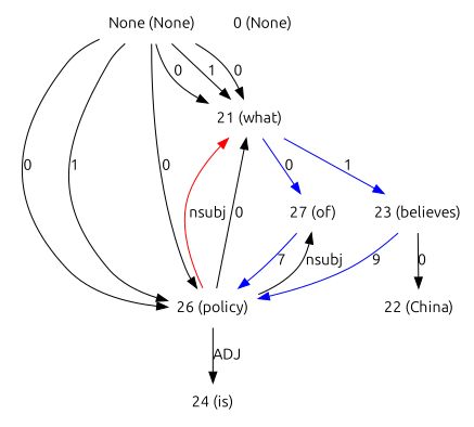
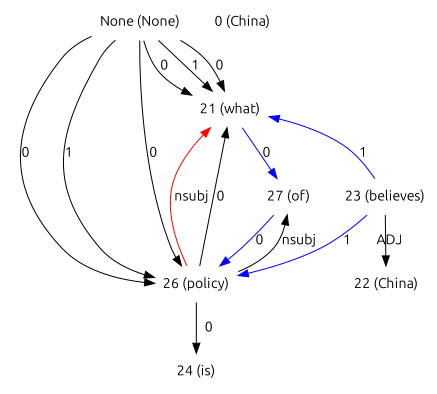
  digraph {
    fontname=Ubuntu
    node [fontname=Ubuntu shape=plaintext]
    edge [dir=forward fontname=Ubuntu]
    n1 [label="None (None)"]
    n2 [label="21 (what)"]
    n3 [label="26 (policy)"]
    n4 [label="27 (of)"]
    n5 [label="24 (is)"]
    n6 [label="23 (believes)"]
    n7 [label="22 (China)"]
-   n8 [label="0 (None)"]
+   n8 [label="0 (China)"]
    n1 -> n2 [label=0]
    n1 -> n2 [label=1]
    n1 -> n2 [label=0]
    n1 -> n3 [label=0]
    n1 -> n3 [label=1]
    n1 -> n3 [label=0]
    n2 -> n4 [color=blue label=0]
    n3 -> n2 [color=red label=nsubj]
    n3 -> n2 [label=0]
    n3 -> n4 [label=nsubj]
-   n3 -> n5 [label=ADJ]
-   n4 -> n3 [color=blue label=7]
-   n2 -> n6 [color=blue label=1]
-   n6 -> n3 [color=blue label=9]
-   n6 -> n7 [label=0]
+   n3 -> n5 [label=0]
+   n4 -> n3 [color=blue label=0]
+   n6 -> n2 [color=blue label=1]
+   n6 -> n3 [color=blue label=1]
+   n6 -> n7 [label=ADJ]
  }
